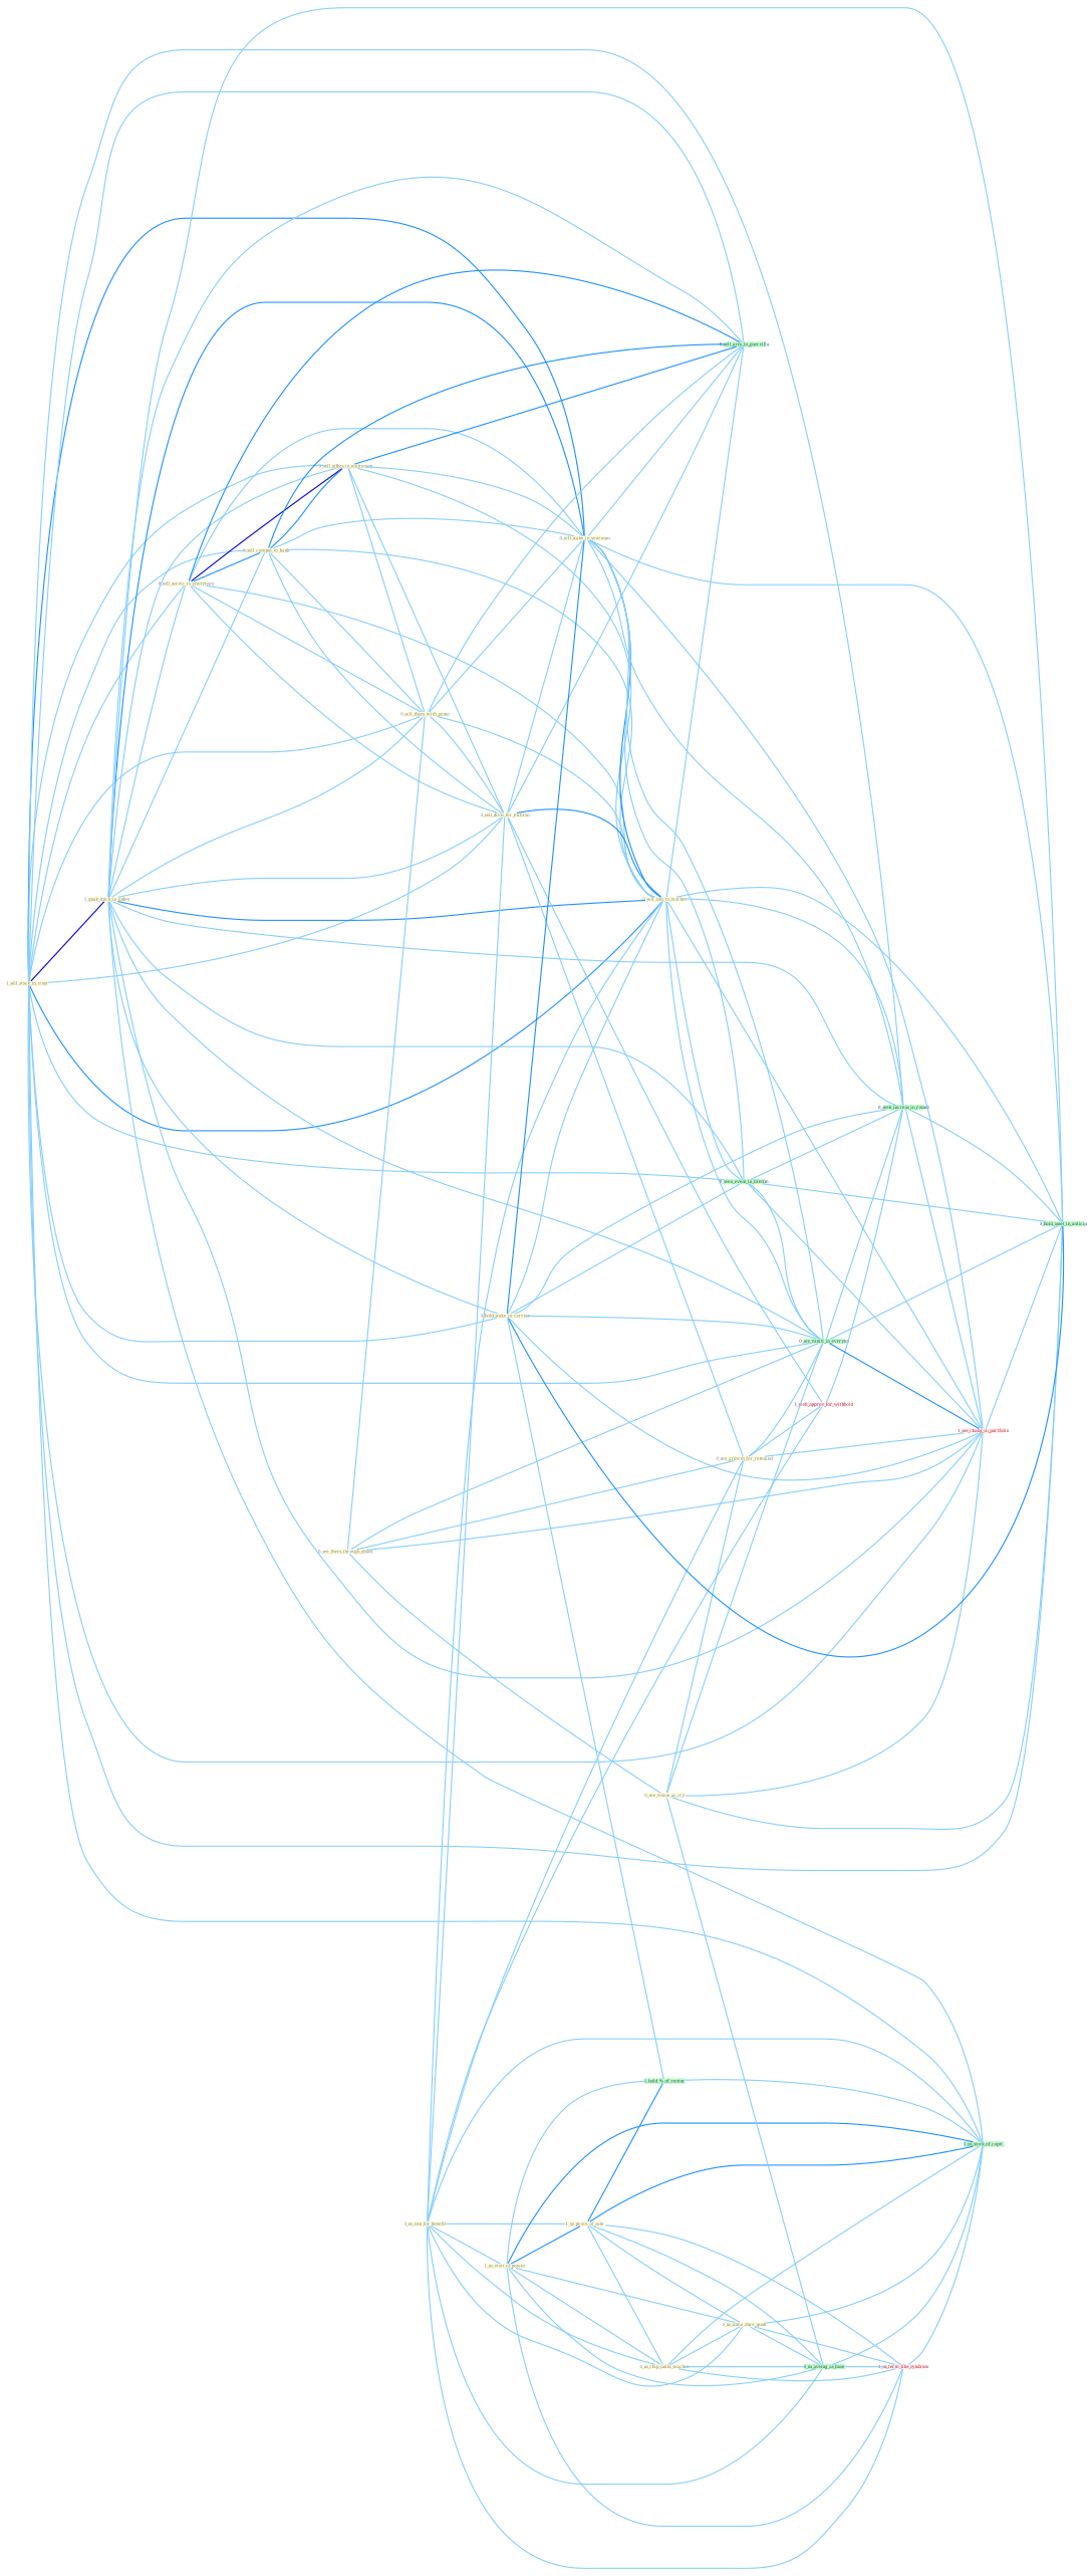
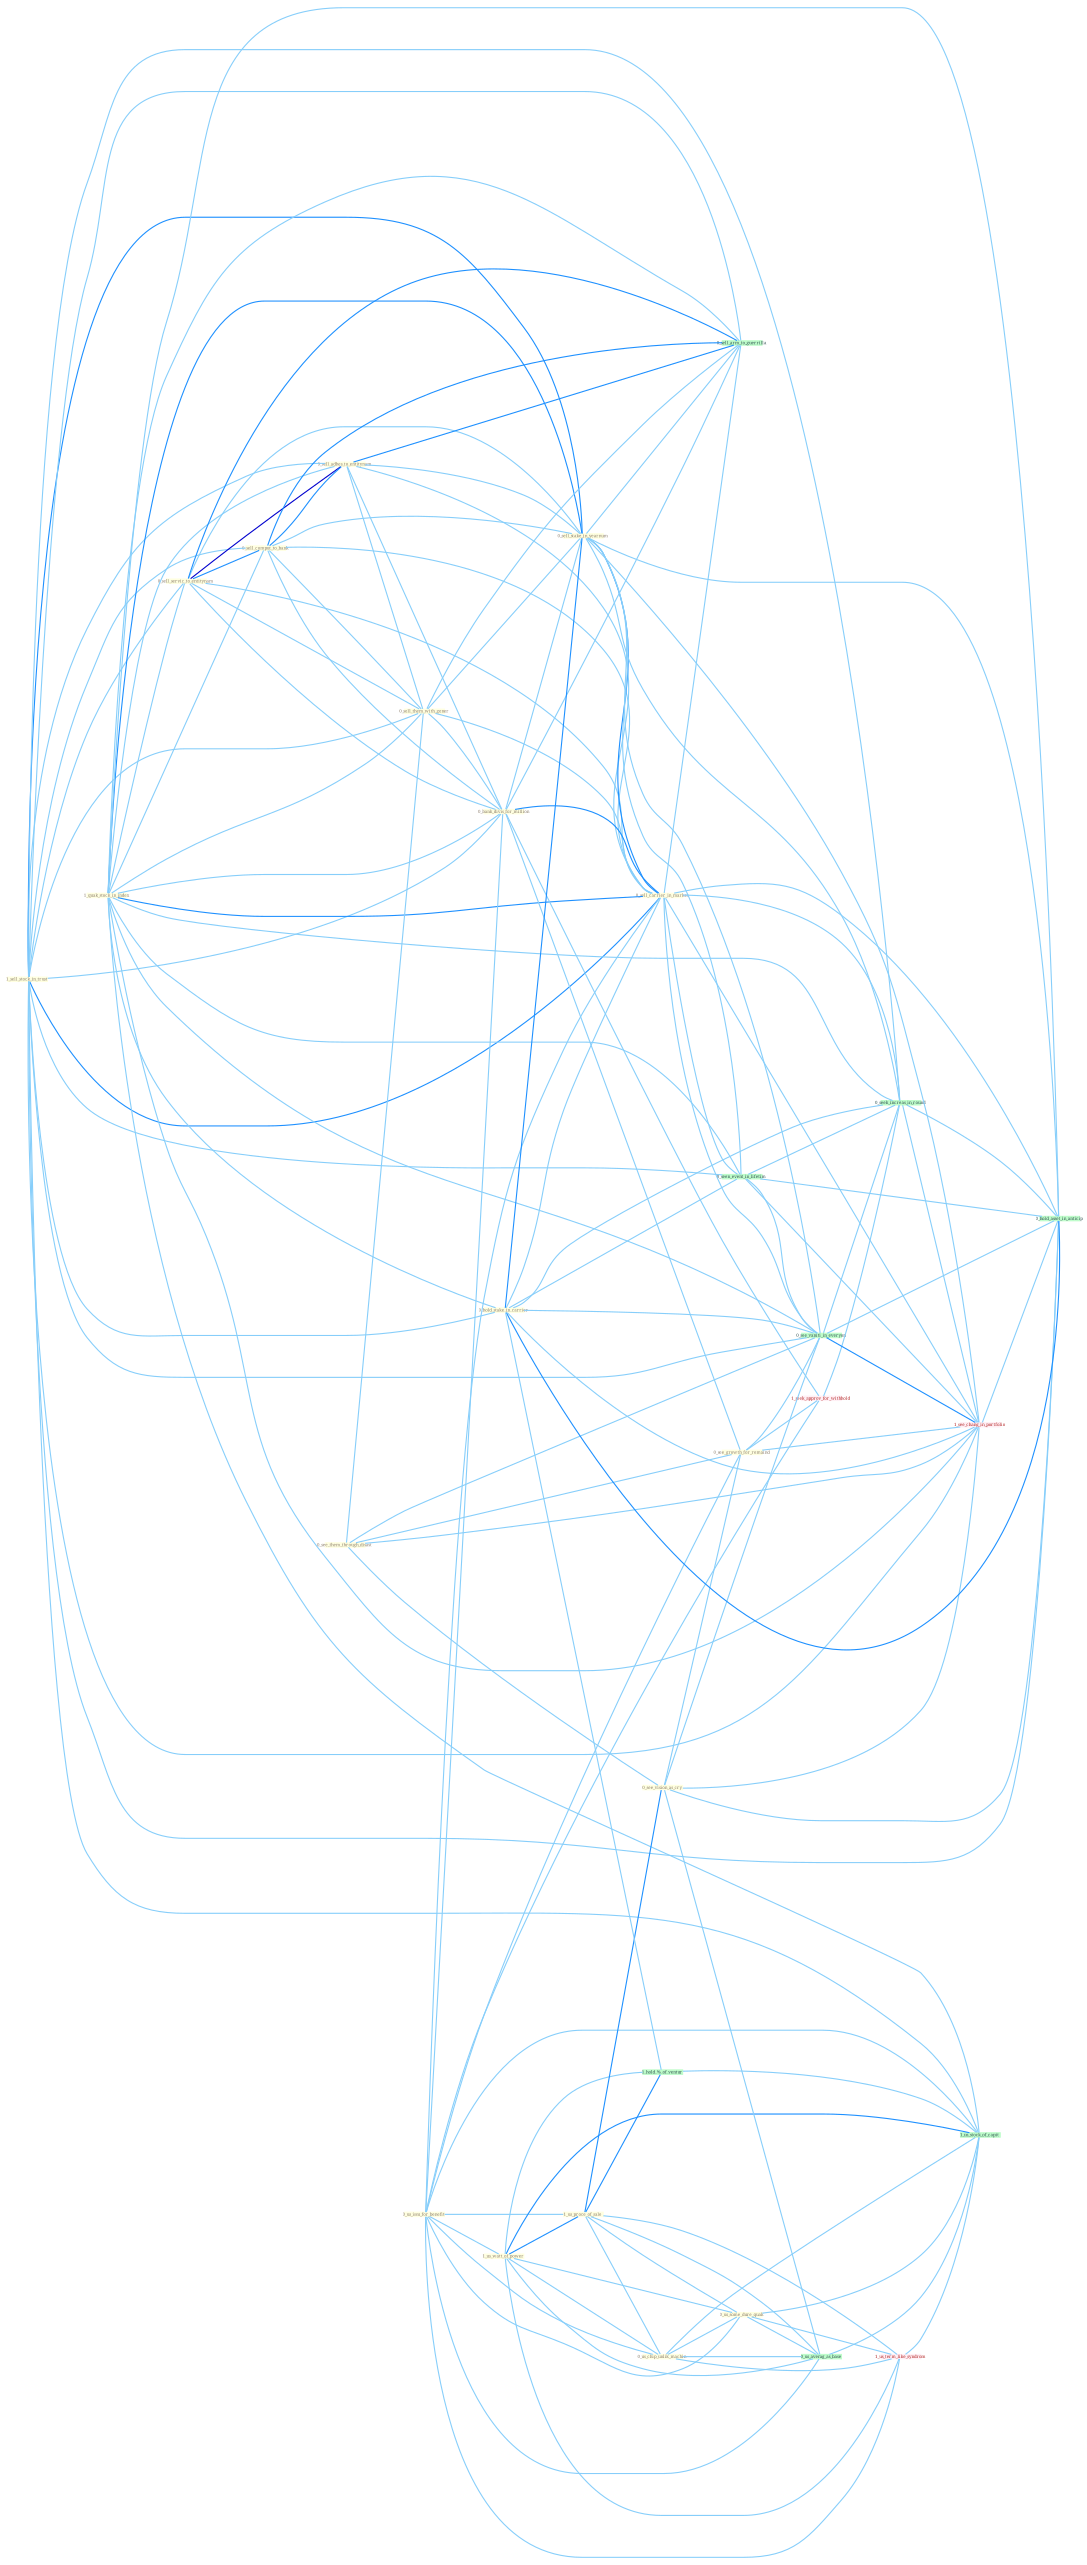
  graph {
    fontname="Noto Serif"
    rankdir=LR
    node [color="#ffffe0" fixedsize=true fontcolor="#8b7d6b" fontname="Noto Serif" fontsize=4 shape=polygon style=filled]
    edge [color="#87cefa" fontname="Noto Serif" w=1]
    "1_sell_stock_in_trust " [height=.06 width=.5]
    n2 [height=.06 label="1_quak_stock_in_index" width=.5]
    "0_us_issu_for_benefit " [height=.06 width=.5]
    "0_sell_servic_to_entitynam " [height=.06 width=.5]
    "0_see_them_through_disast " [height=.06 width=.5]
    "0_sell_comput_to_bank " [height=.06 width=.5]
    "0_sell_adhes_to_entitynam " [height=.06 width=.5]
    "1_us_watt_of_power " [height=.06 width=.5]
    "0_sell_them_with_gener " [height=.06 width=.5]
    "1_us_proce_of_sale " [height=.06 width=.5]
    "0_see_vision_as_cry " [height=.06 width=.5]
-   "0_sell_divis_for_million " [height=.06 width=.5]
+   "0_sell_divis_for_million " [height=.06 width=.5 label="0_bank_divis_for_million"]
    "0_us_chip_unlik_machin " [height=.06 width=.5]
    "0_hold_stake_in_carrier " [height=.06 width=.5]
    "0_sell_stake_in_yearnum " [height=.06 width=.5]
    "0_us_some_dure_quak " [height=.06 width=.5]
    "0_see_growth_for_remaind " [height=.06 width=.5]
-   "0_sell_issu_in_market " [height=.06 width=.5]
+   "0_sell_issu_in_market " [height=.06 width=.5 label="0_sell_carrier_in_market"]
    "1_us_term_like_syndrom " [color="#fff0f5" fontcolor="#b22222" height=.06 width=.5]
    "1_seek_approv_for_withhold " [color="#fff0f5" fontcolor="#b22222" height=.06 width=.5]
    "1_see_chang_in_portfolio " [color="#fff0f5" fontcolor="#b22222" height=.06 width=.5]
    "0_seen_event_in_lifetim " [color="#BDFCC9" fontcolor="#2f4f4f" height=.06 width=.5]
    "0_see_vaniti_in_everyon " [color="#BDFCC9" fontcolor="#2f4f4f" height=.06 width=.5]
    "0_sell_arm_to_guerrilla " [color="#BDFCC9" fontcolor="#2f4f4f" height=.06 width=.5]
    "0_seek_increas_in_round " [color="#BDFCC9" fontcolor="#2f4f4f" height=.06 width=.5]
    "1_us_stock_of_capit " [color="#BDFCC9" fontcolor="#2f4f4f" height=.06 width=.5]
    "0_hold_asset_in_anticip " [color="#BDFCC9" fontcolor="#2f4f4f" height=.06 width=.5]
    "0_us_averag_as_base " [color="#BDFCC9" fontcolor="#2f4f4f" height=.06 width=.5]
    "1_hold_%_of_ventur " [color="#BDFCC9" fontcolor="#2f4f4f" height=.06 width=.5]
    subgraph sub_1 {
      "1_sell_stock_in_trust "
      n2
      "0_us_issu_for_benefit "
      "0_sell_servic_to_entitynam "
      "0_see_them_through_disast "
      "0_sell_comput_to_bank "
      "0_sell_adhes_to_entitynam "
      "1_us_watt_of_power "
      "0_sell_them_with_gener "
      "1_us_proce_of_sale "
      "0_see_vision_as_cry "
      "0_sell_divis_for_million "
      "0_us_chip_unlik_machin "
      "0_hold_stake_in_carrier "
      "0_sell_stake_in_yearnum "
      "0_us_some_dure_quak "
      "0_see_growth_for_remaind "
      "0_sell_issu_in_market "
    }
    subgraph sub_2 {
      "1_us_term_like_syndrom "
      "1_seek_approv_for_withhold "
      "1_see_chang_in_portfolio "
    }
-   "1_sell_stock_in_trust " -- n2 [color="#0000cd" w=3]
    "1_sell_stock_in_trust " -- "0_sell_servic_to_entitynam "
    "1_sell_stock_in_trust " -- "0_sell_comput_to_bank "
    "1_sell_stock_in_trust " -- "0_sell_adhes_to_entitynam "
    "1_sell_stock_in_trust " -- "0_sell_them_with_gener "
    "1_sell_stock_in_trust " -- "0_sell_divis_for_million "
    "1_sell_stock_in_trust " -- "0_hold_stake_in_carrier "
    "1_sell_stock_in_trust " -- "0_sell_stake_in_yearnum " [color="#1e90ff" w=2]
    "1_sell_stock_in_trust " -- "0_sell_issu_in_market " [color="#1e90ff" w=2]
    "1_sell_stock_in_trust " -- "1_see_chang_in_portfolio "
    "1_sell_stock_in_trust " -- "0_seen_event_in_lifetim "
    "1_sell_stock_in_trust " -- "0_see_vaniti_in_everyon "
    "1_sell_stock_in_trust " -- "0_sell_arm_to_guerrilla "
    "1_sell_stock_in_trust " -- "0_seek_increas_in_round "
    "1_sell_stock_in_trust " -- "1_us_stock_of_capit "
    "1_sell_stock_in_trust " -- "0_hold_asset_in_anticip "
    n2 -- "0_sell_servic_to_entitynam "
    n2 -- "0_sell_comput_to_bank "
    n2 -- "0_sell_adhes_to_entitynam "
    n2 -- "0_sell_them_with_gener "
    n2 -- "0_sell_divis_for_million "
    n2 -- "0_hold_stake_in_carrier "
    n2 -- "0_sell_stake_in_yearnum " [color="#1e90ff" w=2]
    n2 -- "0_sell_issu_in_market " [color="#1e90ff" w=2]
    n2 -- "1_see_chang_in_portfolio "
    n2 -- "0_seen_event_in_lifetim "
    n2 -- "0_see_vaniti_in_everyon "
    n2 -- "0_sell_arm_to_guerrilla "
    n2 -- "0_seek_increas_in_round "
    n2 -- "1_us_stock_of_capit "
    n2 -- "0_hold_asset_in_anticip "
    "0_us_issu_for_benefit " -- "1_us_watt_of_power "
    "0_us_issu_for_benefit " -- "1_us_proce_of_sale "
    "0_us_issu_for_benefit " -- "0_sell_divis_for_million "
    "0_us_issu_for_benefit " -- "0_us_chip_unlik_machin "
    "0_us_issu_for_benefit " -- "0_us_some_dure_quak "
    "0_us_issu_for_benefit " -- "0_see_growth_for_remaind "
    "0_us_issu_for_benefit " -- "0_sell_issu_in_market "
    "0_us_issu_for_benefit " -- "1_us_term_like_syndrom "
    "0_us_issu_for_benefit " -- "1_seek_approv_for_withhold "
    "0_us_issu_for_benefit " -- "1_us_stock_of_capit "
    "0_us_issu_for_benefit " -- "0_us_averag_as_base "
    "0_sell_servic_to_entitynam " -- "0_sell_comput_to_bank " [color="#1e90ff" w=2]
    "0_sell_servic_to_entitynam " -- "0_sell_adhes_to_entitynam " [color="#0000cd" w=3]
    "0_sell_servic_to_entitynam " -- "0_sell_them_with_gener "
    "0_sell_servic_to_entitynam " -- "0_sell_divis_for_million "
    "0_sell_servic_to_entitynam " -- "0_sell_stake_in_yearnum "
    "0_sell_servic_to_entitynam " -- "0_sell_issu_in_market "
    "0_sell_servic_to_entitynam " -- "0_sell_arm_to_guerrilla " [color="#1e90ff" w=2]
    "0_see_them_through_disast " -- "0_sell_them_with_gener "
    "0_see_them_through_disast " -- "0_see_vision_as_cry "
    "0_see_them_through_disast " -- "0_see_growth_for_remaind "
    "0_see_them_through_disast " -- "1_see_chang_in_portfolio "
    "0_see_them_through_disast " -- "0_see_vaniti_in_everyon "
    "0_sell_comput_to_bank " -- "0_sell_adhes_to_entitynam " [color="#1e90ff" w=2]
    "0_sell_comput_to_bank " -- "0_sell_them_with_gener "
    "0_sell_comput_to_bank " -- "0_sell_divis_for_million "
    "0_sell_comput_to_bank " -- "0_sell_stake_in_yearnum "
    "0_sell_comput_to_bank " -- "0_sell_issu_in_market "
    "0_sell_comput_to_bank " -- "0_sell_arm_to_guerrilla " [color="#1e90ff" w=2]
    "0_sell_adhes_to_entitynam " -- "0_sell_them_with_gener "
    "0_sell_adhes_to_entitynam " -- "0_sell_divis_for_million "
    "0_sell_adhes_to_entitynam " -- "0_sell_stake_in_yearnum "
    "0_sell_adhes_to_entitynam " -- "0_sell_issu_in_market "
    "0_sell_adhes_to_entitynam " -- "0_sell_arm_to_guerrilla " [color="#1e90ff" w=2]
    "1_us_watt_of_power " -- "1_us_proce_of_sale " [color="#1e90ff" w=2]
    "1_us_watt_of_power " -- "0_us_chip_unlik_machin "
    "1_us_watt_of_power " -- "0_us_some_dure_quak "
    "1_us_watt_of_power " -- "1_us_term_like_syndrom "
    "1_us_watt_of_power " -- "1_us_stock_of_capit " [color="#1e90ff" w=2]
    "1_us_watt_of_power " -- "0_us_averag_as_base "
    "1_us_watt_of_power " -- "1_hold_%_of_ventur "
    "0_sell_them_with_gener " -- "0_sell_divis_for_million "
    "0_sell_them_with_gener " -- "0_sell_stake_in_yearnum "
    "0_sell_them_with_gener " -- "0_sell_issu_in_market "
    "0_sell_them_with_gener " -- "0_sell_arm_to_guerrilla "
    "1_us_proce_of_sale " -- "0_us_chip_unlik_machin "
    "1_us_proce_of_sale " -- "0_us_some_dure_quak "
    "1_us_proce_of_sale " -- "1_us_term_like_syndrom "
-   "1_us_proce_of_sale " -- "1_us_stock_of_capit " [color="#1e90ff" w=2]
+   "1_us_proce_of_sale " -- "0_see_vision_as_cry " [color="#1e90ff" w=2]
    "1_us_proce_of_sale " -- "0_us_averag_as_base "
    "1_us_proce_of_sale " -- "1_hold_%_of_ventur " [color="#1e90ff"]
    "0_see_vision_as_cry " -- "0_see_growth_for_remaind "
    "0_see_vision_as_cry " -- "1_see_chang_in_portfolio "
    "0_see_vision_as_cry " -- "0_see_vaniti_in_everyon "
    "0_see_vision_as_cry " -- "0_hold_asset_in_anticip "
    "0_see_vision_as_cry " -- "0_us_averag_as_base "
    "0_sell_divis_for_million " -- "0_sell_stake_in_yearnum "
    "0_sell_divis_for_million " -- "0_see_growth_for_remaind "
    "0_sell_divis_for_million " -- "0_sell_issu_in_market " [color="#1e90ff"]
    "0_sell_divis_for_million " -- "1_seek_approv_for_withhold "
    "0_sell_divis_for_million " -- "0_sell_arm_to_guerrilla "
    "0_us_chip_unlik_machin " -- "0_us_some_dure_quak "
    "0_us_chip_unlik_machin " -- "1_us_term_like_syndrom "
    "0_us_chip_unlik_machin " -- "1_us_stock_of_capit "
    "0_us_chip_unlik_machin " -- "0_us_averag_as_base "
    "0_hold_stake_in_carrier " -- "0_sell_stake_in_yearnum " [color="#1e90ff" w=2]
    "0_hold_stake_in_carrier " -- "0_sell_issu_in_market "
    "0_hold_stake_in_carrier " -- "1_see_chang_in_portfolio "
    "0_hold_stake_in_carrier " -- "0_seen_event_in_lifetim "
    "0_hold_stake_in_carrier " -- "0_see_vaniti_in_everyon "
    "0_hold_stake_in_carrier " -- "0_seek_increas_in_round "
    "0_hold_stake_in_carrier " -- "0_hold_asset_in_anticip " [color="#1e90ff" w=2]
    "0_hold_stake_in_carrier " -- "1_hold_%_of_ventur "
    "0_sell_stake_in_yearnum " -- "0_sell_issu_in_market " [color="#1e90ff" w=2]
    "0_sell_stake_in_yearnum " -- "1_see_chang_in_portfolio "
    "0_sell_stake_in_yearnum " -- "0_seen_event_in_lifetim "
    "0_sell_stake_in_yearnum " -- "0_see_vaniti_in_everyon "
    "0_sell_stake_in_yearnum " -- "0_sell_arm_to_guerrilla "
    "0_sell_stake_in_yearnum " -- "0_seek_increas_in_round "
    "0_sell_stake_in_yearnum " -- "0_hold_asset_in_anticip "
    "0_us_some_dure_quak " -- "1_us_term_like_syndrom "
    "0_us_some_dure_quak " -- "1_us_stock_of_capit "
    "0_us_some_dure_quak " -- "0_us_averag_as_base "
    "0_see_growth_for_remaind " -- "1_seek_approv_for_withhold "
    "0_see_growth_for_remaind " -- "1_see_chang_in_portfolio "
    "0_see_growth_for_remaind " -- "0_see_vaniti_in_everyon "
    "0_sell_issu_in_market " -- "1_see_chang_in_portfolio "
    "0_sell_issu_in_market " -- "0_seen_event_in_lifetim "
    "0_sell_issu_in_market " -- "0_see_vaniti_in_everyon "
    "0_sell_issu_in_market " -- "0_sell_arm_to_guerrilla "
    "0_sell_issu_in_market " -- "0_seek_increas_in_round "
    "0_sell_issu_in_market " -- "0_hold_asset_in_anticip "
    "1_us_term_like_syndrom " -- "1_us_stock_of_capit "
    "1_seek_approv_for_withhold " -- "0_seek_increas_in_round "
    "1_see_chang_in_portfolio " -- "0_hold_asset_in_anticip "
    "0_seen_event_in_lifetim " -- "1_see_chang_in_portfolio "
    "0_seen_event_in_lifetim " -- "0_see_vaniti_in_everyon "
    "0_seen_event_in_lifetim " -- "0_seek_increas_in_round "
    "0_seen_event_in_lifetim " -- "0_hold_asset_in_anticip "
    "0_see_vaniti_in_everyon " -- "1_see_chang_in_portfolio " [color="#1e90ff" w=2]
    "0_see_vaniti_in_everyon " -- "0_seek_increas_in_round "
    "0_see_vaniti_in_everyon " -- "0_hold_asset_in_anticip "
    "0_seek_increas_in_round " -- "1_see_chang_in_portfolio "
    "0_seek_increas_in_round " -- "0_hold_asset_in_anticip "
-   "0_us_averag_as_base " -- "1_us_term_like_syndrom "
    "0_us_averag_as_base " -- "1_us_stock_of_capit "
    "1_hold_%_of_ventur " -- "1_us_stock_of_capit "
  }
